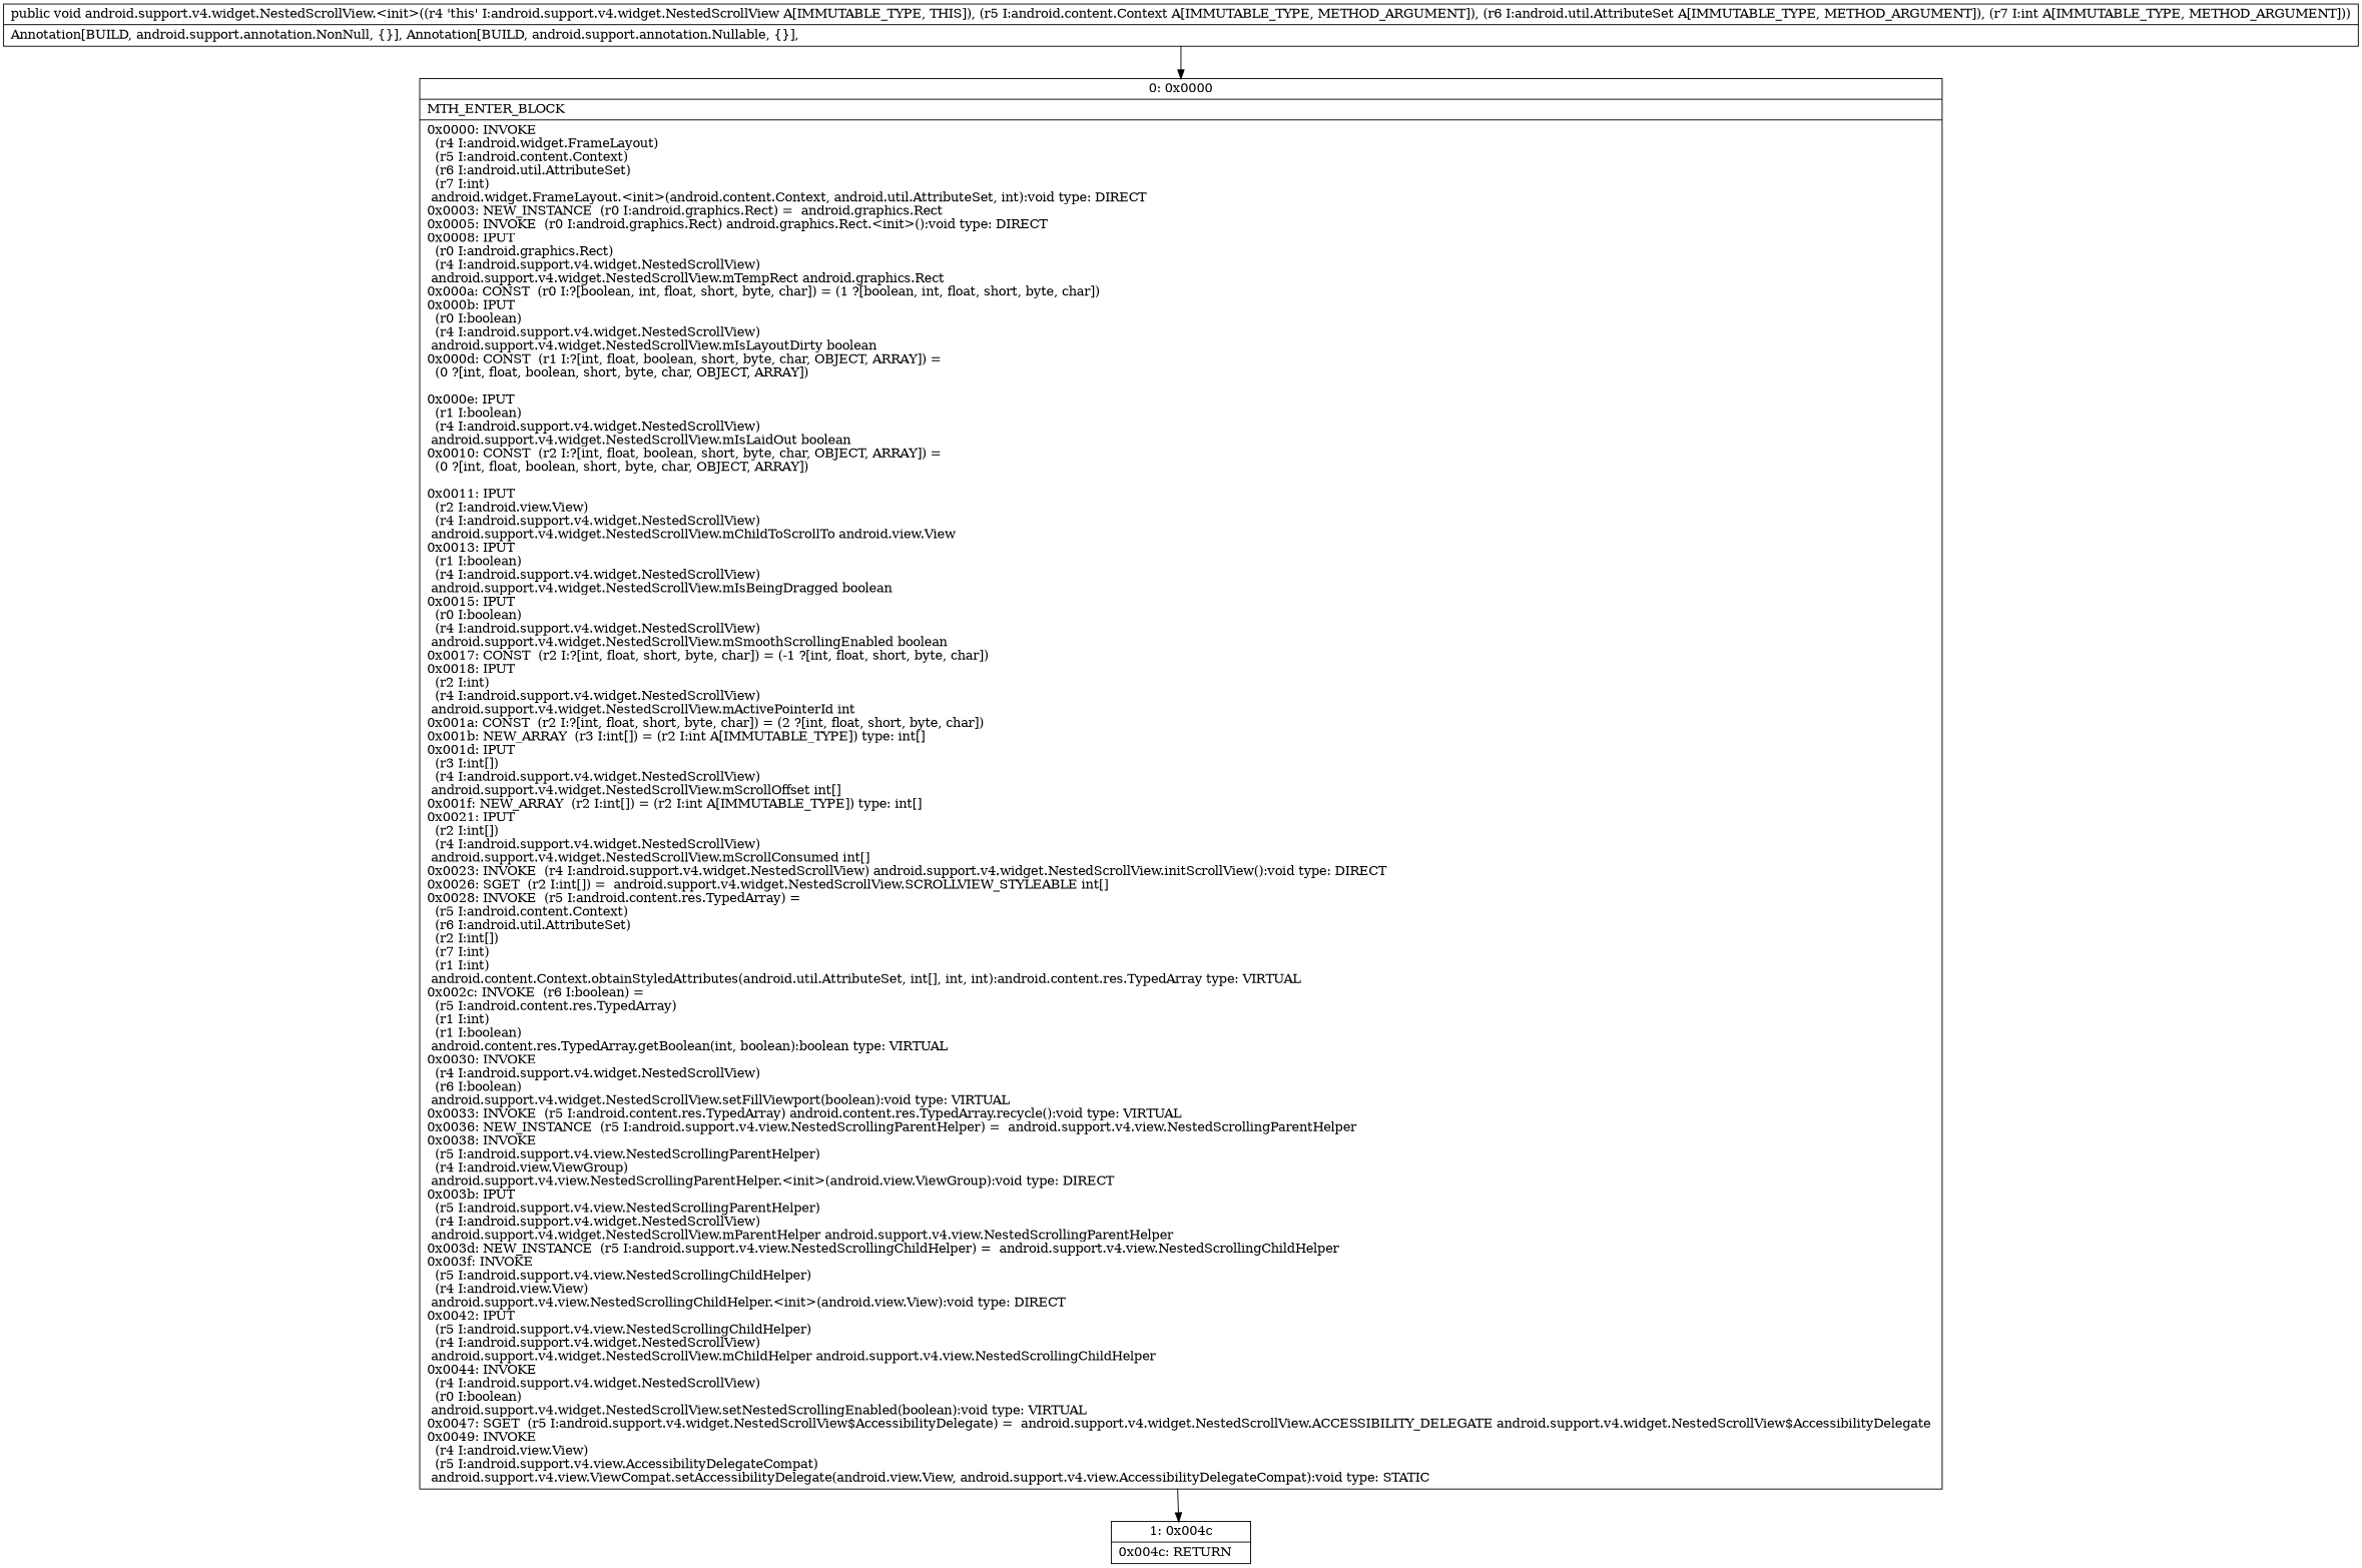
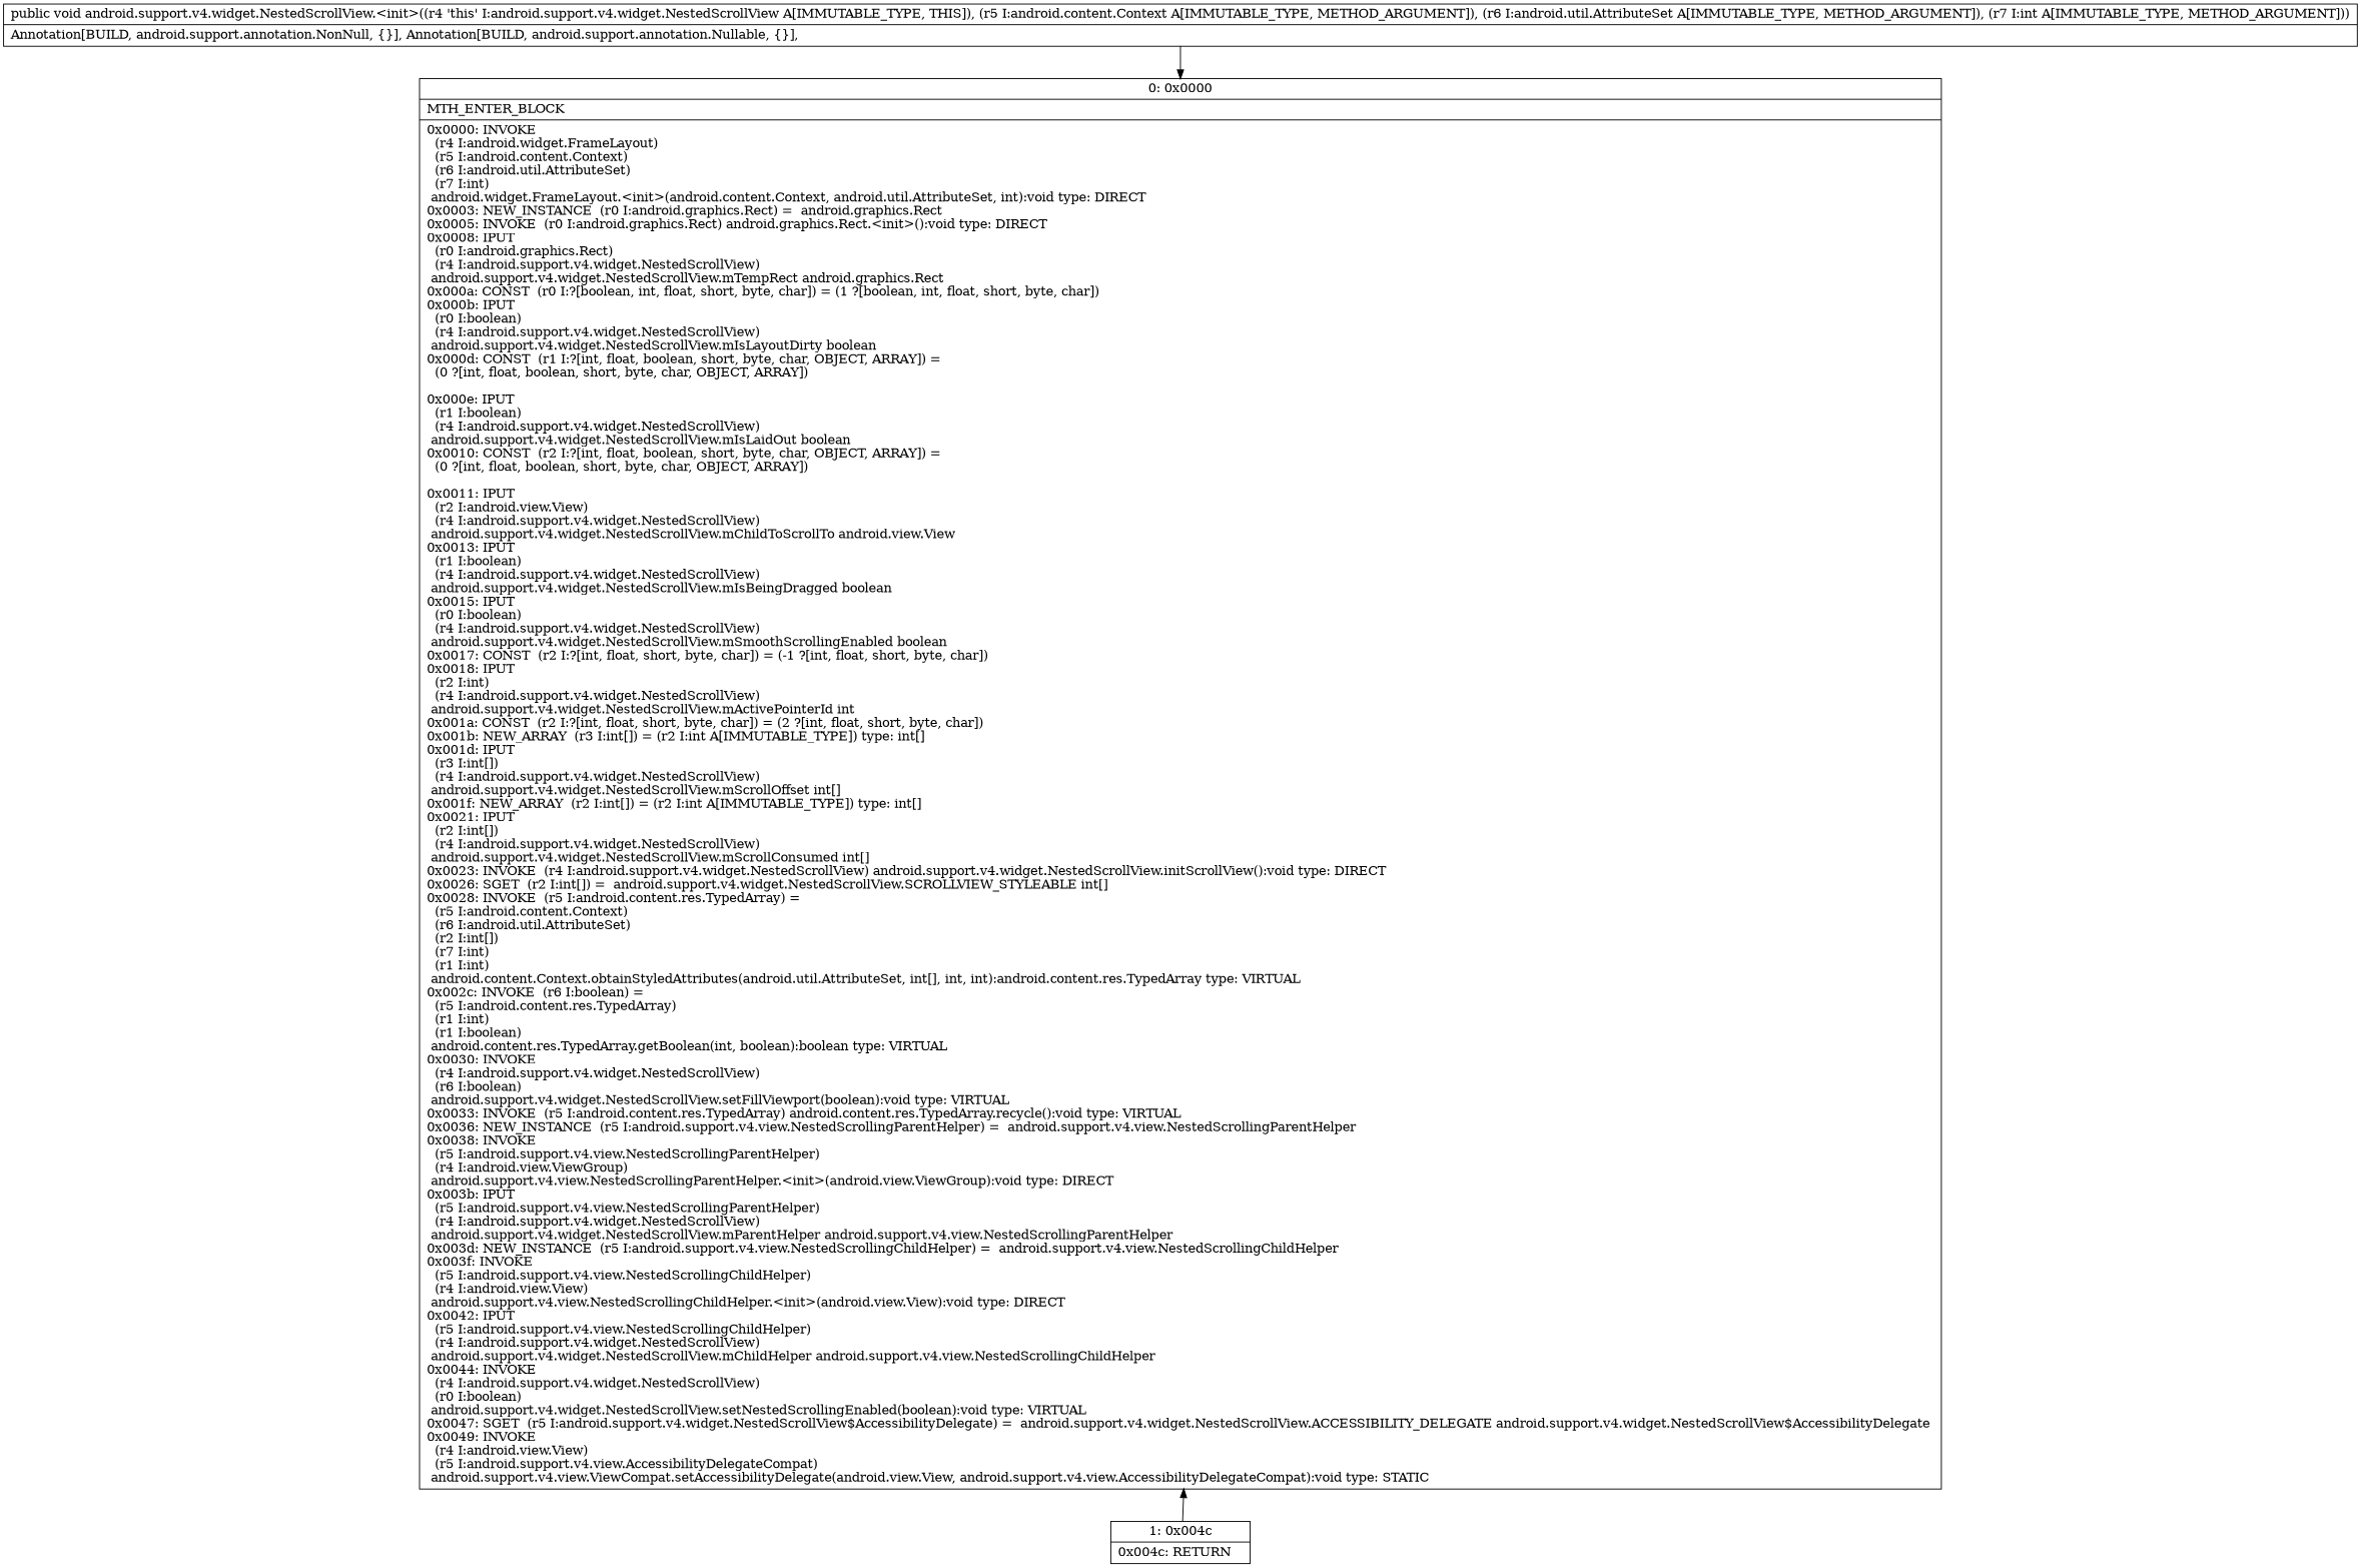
  digraph {
    node [shape=record]
    n1 [label="{0\:\ 0x0000|MTH_ENTER_BLOCK\l|0x0000: INVOKE  \l  (r4 I:android.widget.FrameLayout)\l  (r5 I:android.content.Context)\l  (r6 I:android.util.AttributeSet)\l  (r7 I:int)\l android.widget.FrameLayout.\<init\>(android.content.Context, android.util.AttributeSet, int):void type: DIRECT \l0x0003: NEW_INSTANCE  (r0 I:android.graphics.Rect) =  android.graphics.Rect \l0x0005: INVOKE  (r0 I:android.graphics.Rect) android.graphics.Rect.\<init\>():void type: DIRECT \l0x0008: IPUT  \l  (r0 I:android.graphics.Rect)\l  (r4 I:android.support.v4.widget.NestedScrollView)\l android.support.v4.widget.NestedScrollView.mTempRect android.graphics.Rect \l0x000a: CONST  (r0 I:?[boolean, int, float, short, byte, char]) = (1 ?[boolean, int, float, short, byte, char]) \l0x000b: IPUT  \l  (r0 I:boolean)\l  (r4 I:android.support.v4.widget.NestedScrollView)\l android.support.v4.widget.NestedScrollView.mIsLayoutDirty boolean \l0x000d: CONST  (r1 I:?[int, float, boolean, short, byte, char, OBJECT, ARRAY]) = \l  (0 ?[int, float, boolean, short, byte, char, OBJECT, ARRAY])\l \l0x000e: IPUT  \l  (r1 I:boolean)\l  (r4 I:android.support.v4.widget.NestedScrollView)\l android.support.v4.widget.NestedScrollView.mIsLaidOut boolean \l0x0010: CONST  (r2 I:?[int, float, boolean, short, byte, char, OBJECT, ARRAY]) = \l  (0 ?[int, float, boolean, short, byte, char, OBJECT, ARRAY])\l \l0x0011: IPUT  \l  (r2 I:android.view.View)\l  (r4 I:android.support.v4.widget.NestedScrollView)\l android.support.v4.widget.NestedScrollView.mChildToScrollTo android.view.View \l0x0013: IPUT  \l  (r1 I:boolean)\l  (r4 I:android.support.v4.widget.NestedScrollView)\l android.support.v4.widget.NestedScrollView.mIsBeingDragged boolean \l0x0015: IPUT  \l  (r0 I:boolean)\l  (r4 I:android.support.v4.widget.NestedScrollView)\l android.support.v4.widget.NestedScrollView.mSmoothScrollingEnabled boolean \l0x0017: CONST  (r2 I:?[int, float, short, byte, char]) = (\-1 ?[int, float, short, byte, char]) \l0x0018: IPUT  \l  (r2 I:int)\l  (r4 I:android.support.v4.widget.NestedScrollView)\l android.support.v4.widget.NestedScrollView.mActivePointerId int \l0x001a: CONST  (r2 I:?[int, float, short, byte, char]) = (2 ?[int, float, short, byte, char]) \l0x001b: NEW_ARRAY  (r3 I:int[]) = (r2 I:int A[IMMUTABLE_TYPE]) type: int[] \l0x001d: IPUT  \l  (r3 I:int[])\l  (r4 I:android.support.v4.widget.NestedScrollView)\l android.support.v4.widget.NestedScrollView.mScrollOffset int[] \l0x001f: NEW_ARRAY  (r2 I:int[]) = (r2 I:int A[IMMUTABLE_TYPE]) type: int[] \l0x0021: IPUT  \l  (r2 I:int[])\l  (r4 I:android.support.v4.widget.NestedScrollView)\l android.support.v4.widget.NestedScrollView.mScrollConsumed int[] \l0x0023: INVOKE  (r4 I:android.support.v4.widget.NestedScrollView) android.support.v4.widget.NestedScrollView.initScrollView():void type: DIRECT \l0x0026: SGET  (r2 I:int[]) =  android.support.v4.widget.NestedScrollView.SCROLLVIEW_STYLEABLE int[] \l0x0028: INVOKE  (r5 I:android.content.res.TypedArray) = \l  (r5 I:android.content.Context)\l  (r6 I:android.util.AttributeSet)\l  (r2 I:int[])\l  (r7 I:int)\l  (r1 I:int)\l android.content.Context.obtainStyledAttributes(android.util.AttributeSet, int[], int, int):android.content.res.TypedArray type: VIRTUAL \l0x002c: INVOKE  (r6 I:boolean) = \l  (r5 I:android.content.res.TypedArray)\l  (r1 I:int)\l  (r1 I:boolean)\l android.content.res.TypedArray.getBoolean(int, boolean):boolean type: VIRTUAL \l0x0030: INVOKE  \l  (r4 I:android.support.v4.widget.NestedScrollView)\l  (r6 I:boolean)\l android.support.v4.widget.NestedScrollView.setFillViewport(boolean):void type: VIRTUAL \l0x0033: INVOKE  (r5 I:android.content.res.TypedArray) android.content.res.TypedArray.recycle():void type: VIRTUAL \l0x0036: NEW_INSTANCE  (r5 I:android.support.v4.view.NestedScrollingParentHelper) =  android.support.v4.view.NestedScrollingParentHelper \l0x0038: INVOKE  \l  (r5 I:android.support.v4.view.NestedScrollingParentHelper)\l  (r4 I:android.view.ViewGroup)\l android.support.v4.view.NestedScrollingParentHelper.\<init\>(android.view.ViewGroup):void type: DIRECT \l0x003b: IPUT  \l  (r5 I:android.support.v4.view.NestedScrollingParentHelper)\l  (r4 I:android.support.v4.widget.NestedScrollView)\l android.support.v4.widget.NestedScrollView.mParentHelper android.support.v4.view.NestedScrollingParentHelper \l0x003d: NEW_INSTANCE  (r5 I:android.support.v4.view.NestedScrollingChildHelper) =  android.support.v4.view.NestedScrollingChildHelper \l0x003f: INVOKE  \l  (r5 I:android.support.v4.view.NestedScrollingChildHelper)\l  (r4 I:android.view.View)\l android.support.v4.view.NestedScrollingChildHelper.\<init\>(android.view.View):void type: DIRECT \l0x0042: IPUT  \l  (r5 I:android.support.v4.view.NestedScrollingChildHelper)\l  (r4 I:android.support.v4.widget.NestedScrollView)\l android.support.v4.widget.NestedScrollView.mChildHelper android.support.v4.view.NestedScrollingChildHelper \l0x0044: INVOKE  \l  (r4 I:android.support.v4.widget.NestedScrollView)\l  (r0 I:boolean)\l android.support.v4.widget.NestedScrollView.setNestedScrollingEnabled(boolean):void type: VIRTUAL \l0x0047: SGET  (r5 I:android.support.v4.widget.NestedScrollView$AccessibilityDelegate) =  android.support.v4.widget.NestedScrollView.ACCESSIBILITY_DELEGATE android.support.v4.widget.NestedScrollView$AccessibilityDelegate \l0x0049: INVOKE  \l  (r4 I:android.view.View)\l  (r5 I:android.support.v4.view.AccessibilityDelegateCompat)\l android.support.v4.view.ViewCompat.setAccessibilityDelegate(android.view.View, android.support.v4.view.AccessibilityDelegateCompat):void type: STATIC \l}"]
    n2 [label="{1\:\ 0x004c|0x004c: RETURN   \l}"]
    n3 [label="{public void android.support.v4.widget.NestedScrollView.\<init\>((r4 'this' I:android.support.v4.widget.NestedScrollView A[IMMUTABLE_TYPE, THIS]), (r5 I:android.content.Context A[IMMUTABLE_TYPE, METHOD_ARGUMENT]), (r6 I:android.util.AttributeSet A[IMMUTABLE_TYPE, METHOD_ARGUMENT]), (r7 I:int A[IMMUTABLE_TYPE, METHOD_ARGUMENT]))  | Annotation[BUILD, android.support.annotation.NonNull, \{\}], Annotation[BUILD, android.support.annotation.Nullable, \{\}], \l}"]
-   n1 -> n2
+   n2 -> n1
    n3 -> n1
  }
